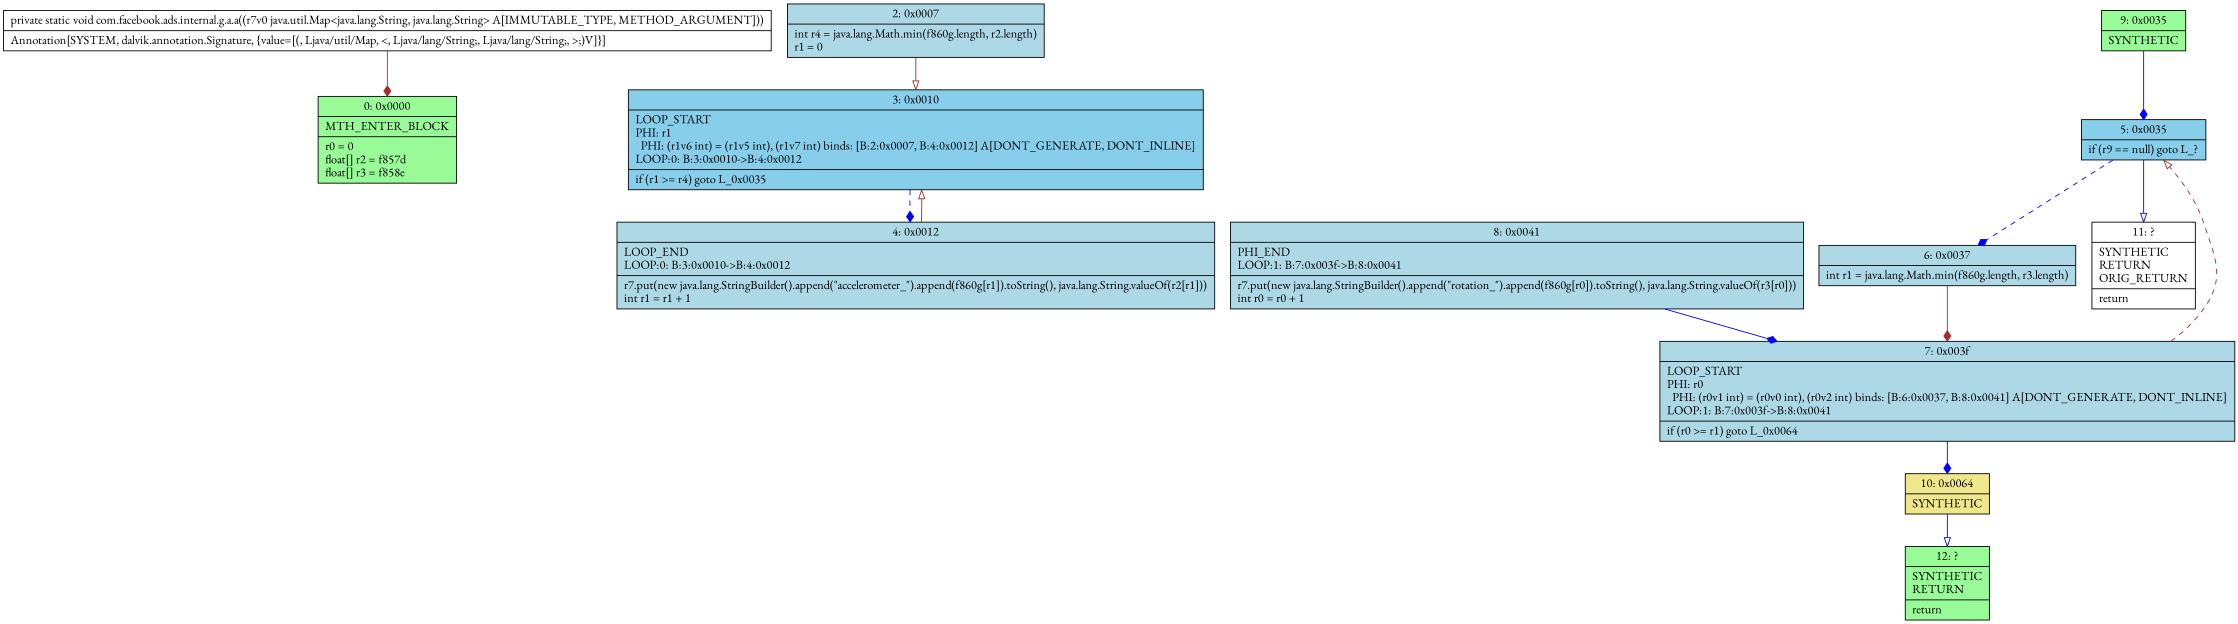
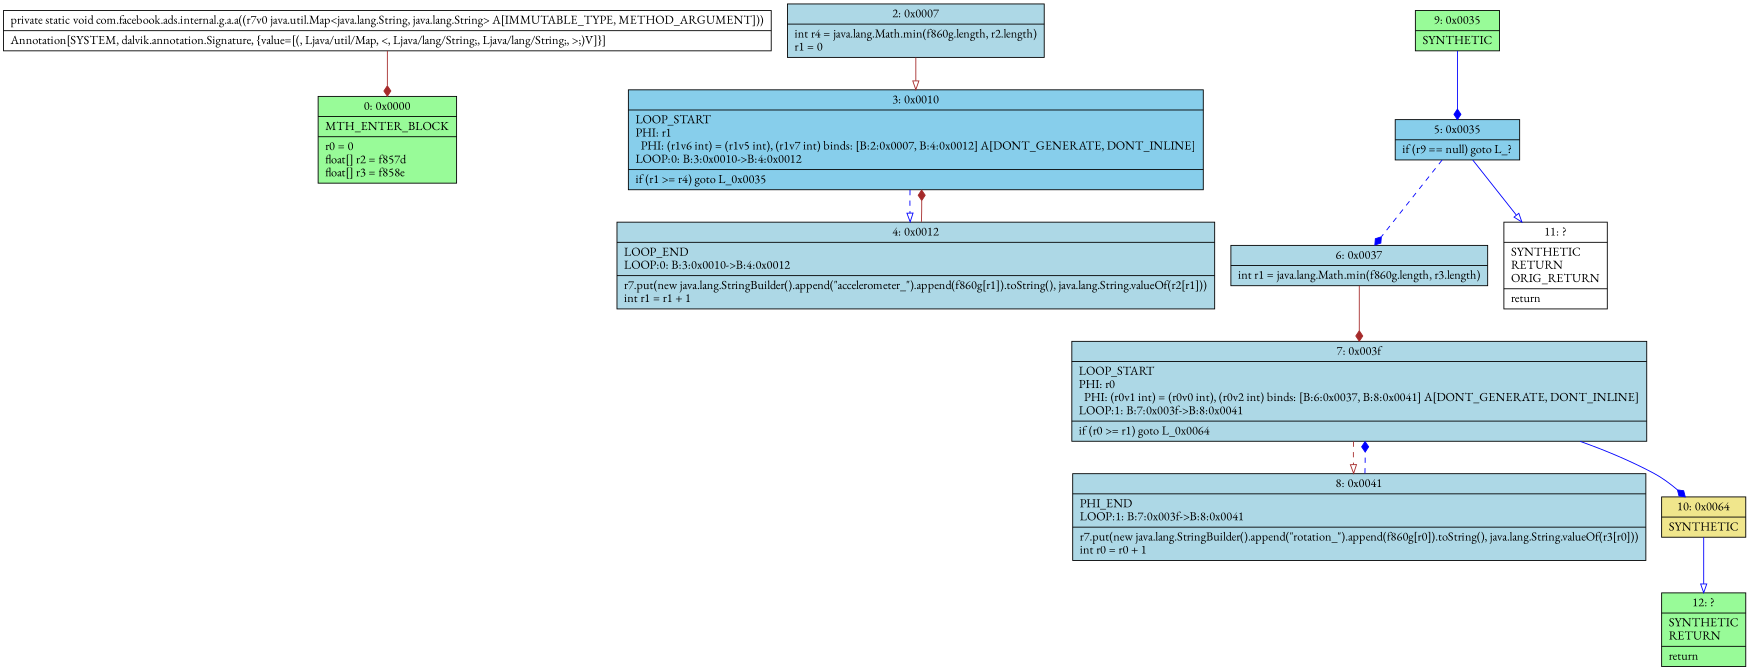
  digraph {
    fontname="EB Garamond"
    node [fillcolor=lightblue fontname="EB Garamond" shape=record style=filled]
    edge [arrowhead=diamond color=blue fontname="EB Garamond"]
    n1 [fillcolor=palegreen label="{0\:\ 0x0000|MTH_ENTER_BLOCK\l|r0 = 0\lfloat[] r2 = f857d\lfloat[] r3 = f858e\l}"]
    n2 [label="{2\:\ 0x0007|int r4 = java.lang.Math.min(f860g.length, r2.length)\lr1 = 0\l}"]
    n3 [fillcolor=skyblue label="{3\:\ 0x0010|LOOP_START\lPHI: r1 \l  PHI: (r1v6 int) = (r1v5 int), (r1v7 int) binds: [B:2:0x0007, B:4:0x0012] A[DONT_GENERATE, DONT_INLINE]\lLOOP:0: B:3:0x0010\-\>B:4:0x0012\l|if (r1 \>= r4) goto L_0x0035\l}"]
    n4 [fillcolor=skyblue label="{5\:\ 0x0035|if (r9 == null) goto L_?\l}"]
    n5 [label="{6\:\ 0x0037|int r1 = java.lang.Math.min(f860g.length, r3.length)\l}"]
    n6 [fillcolor=white label="{11\:\ ?|SYNTHETIC\lRETURN\lORIG_RETURN\l|return\l}"]
    n7 [label="{4\:\ 0x0012|LOOP_END\lLOOP:0: B:3:0x0010\-\>B:4:0x0012\l|r7.put(new java.lang.StringBuilder().append(\"accelerometer_\").append(f860g[r1]).toString(), java.lang.String.valueOf(r2[r1]))\lint r1 = r1 + 1\l}"]
    n8 [fillcolor=palegreen label="{9\:\ 0x0035|SYNTHETIC\l}"]
    n9 [label="{7\:\ 0x003f|LOOP_START\lPHI: r0 \l  PHI: (r0v1 int) = (r0v0 int), (r0v2 int) binds: [B:6:0x0037, B:8:0x0041] A[DONT_GENERATE, DONT_INLINE]\lLOOP:1: B:7:0x003f\-\>B:8:0x0041\l|if (r0 \>= r1) goto L_0x0064\l}"]
    n10 [label="{8\:\ 0x0041|PHI_END\lLOOP:1: B:7:0x003f\-\>B:8:0x0041\l|r7.put(new java.lang.StringBuilder().append(\"rotation_\").append(f860g[r0]).toString(), java.lang.String.valueOf(r3[r0]))\lint r0 = r0 + 1\l}"]
    n11 [fillcolor=khaki label="{10\:\ 0x0064|SYNTHETIC\l}"]
    n12 [fillcolor=palegreen label="{12\:\ ?|SYNTHETIC\lRETURN\l|return\l}"]
    n13 [fillcolor=white label="{private static void com.facebook.ads.internal.g.a.a((r7v0 java.util.Map\<java.lang.String, java.lang.String\> A[IMMUTABLE_TYPE, METHOD_ARGUMENT]))  | Annotation[SYSTEM, dalvik.annotation.Signature, \{value=[(, Ljava\/util\/Map, \<, Ljava\/lang\/String;, Ljava\/lang\/String;, \>;)V]\}]\l}"]
    n2 -> n3 [arrowhead=onormal color=brown]
-   n3 -> n7 [style=dashed]
+   n3 -> n7 [arrowhead=onormal style=dashed]
    n4 -> n5 [style=dashed]
    n4 -> n6 [arrowhead=onormal]
    n5 -> n9 [color=brown]
-   n7 -> n3 [arrowhead=onormal color=brown]
+   n7 -> n3 [color=brown]
    n8 -> n4
-   n9 -> n4 [arrowhead=onormal color=brown style=dashed]
+   n9 -> n10 [arrowhead=onormal color=brown style=dashed]
    n9 -> n11
-   n10 -> n9
+   n10 -> n9 [style=dashed]
    n11 -> n12 [arrowhead=onormal]
    n13 -> n1 [color=brown]
  }
